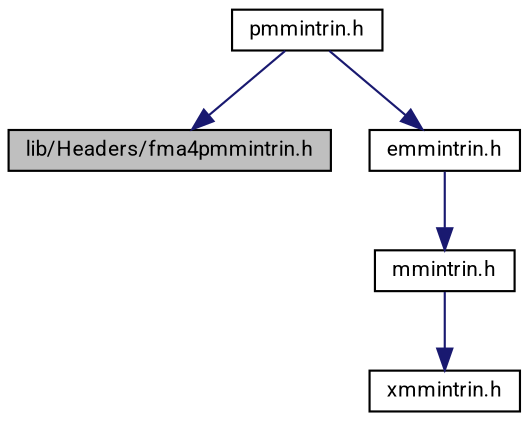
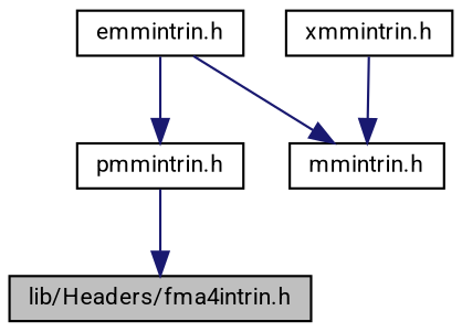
  digraph {
    fontname=Roboto
    node [color=black fontname=Roboto fontsize=10 shape=record]
    edge [color=midnightblue fontname=Roboto fontsize=10 labelfontname=Helvetica labelfontsize=10 style=solid]
-   n1 [fillcolor=grey75 fontcolor=black height=0.2 label="lib/Headers/fma4pmmintrin.h" style=filled width=0.4]
+   n1 [fillcolor=grey75 fontcolor=black height=0.2 label="lib/Headers/fma4intrin.h" style=filled width=0.4]
    n2 [height=0.2 label="pmmintrin.h" width=0.4]
    n3 [height=0.2 label="emmintrin.h" width=0.4]
    n4 [height=0.2 label="mmintrin.h" width=0.4]
    n5 [height=0.2 label="xmmintrin.h" width=0.4]
    n2 -> n1
-   n2 -> n3
+   n3 -> n2
    n3 -> n4
-   n4 -> n5
+   n5 -> n4
  }
